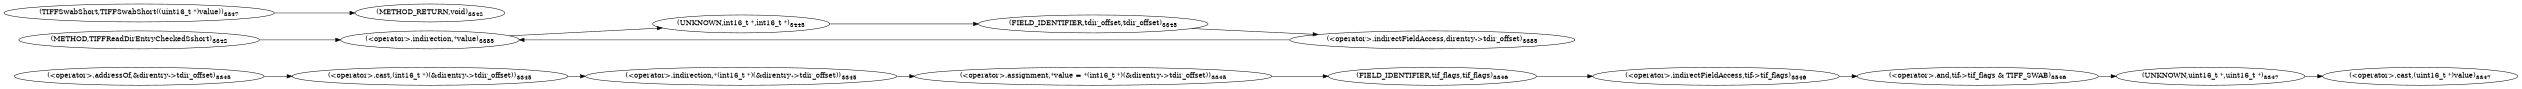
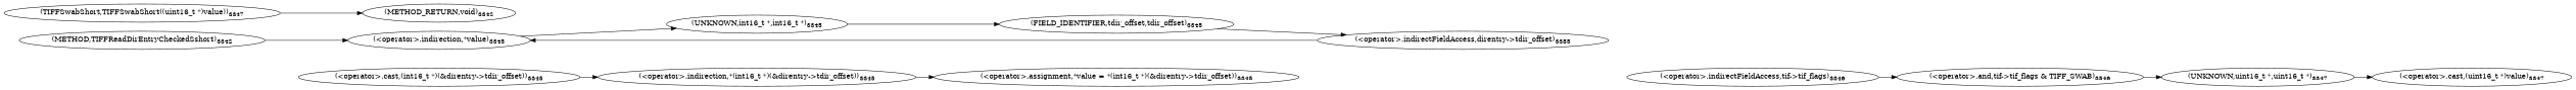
  digraph {
    rankdir=LR
    n1 [label=<(&lt;operator&gt;.assignment,*value = *(int16_t *)(&amp;direntry-&gt;tdir_offset))<SUB>3345</SUB>>]
-   n2 [label=<(FIELD_IDENTIFIER,tif_flags,tif_flags)<SUB>3346</SUB>>]
    n3 [label=<(&lt;operator&gt;.indirectFieldAccess,tif-&gt;tif_flags)<SUB>3346</SUB>>]
-   n4 [label=<(&lt;operator&gt;.indirection,*value)<SUB>3385</SUB>>]
-   n5 [label=<(UNKNOWN,int16_t *,int16_t *)<SUB>3445</SUB>>]
+   n4 [label=<(&lt;operator&gt;.indirection,*value)<SUB>3345</SUB>>]
+   n5 [label=<(UNKNOWN,int16_t *,int16_t *)<SUB>3345</SUB>>]
    n6 [label=<(FIELD_IDENTIFIER,tdir_offset,tdir_offset)<SUB>3345</SUB>>]
    n7 [label=<(&lt;operator&gt;.indirection,*(int16_t *)(&amp;direntry-&gt;tdir_offset))<SUB>3345</SUB>>]
    n8 [label=<(&lt;operator&gt;.and,tif-&gt;tif_flags &amp; TIFF_SWAB)<SUB>3546</SUB>>]
    n9 [label=<(UNKNOWN,uint16_t *,uint16_t *)<SUB>3347</SUB>>]
    n10 [label=<(&lt;operator&gt;.cast,(uint16_t *)value)<SUB>3347</SUB>>]
    n11 [label=<(METHOD_RETURN,void)<SUB>3342</SUB>>]
    n12 [label=<(&lt;operator&gt;.cast,(int16_t *)(&amp;direntry-&gt;tdir_offset))<SUB>3345</SUB>>]
    n13 [label=<(TIFFSwabShort,TIFFSwabShort((uint16_t *)value))<SUB>3347</SUB>>]
    n14 [label=<(&lt;operator&gt;.indirectFieldAccess,direntry-&gt;tdir_offset)<SUB>3385</SUB>>]
-   n15 [label=<(&lt;operator&gt;.addressOf,&amp;direntry-&gt;tdir_offset)<SUB>3345</SUB>>]
    n16 [label=<(METHOD,TIFFReadDirEntryCheckedSshort)<SUB>3342</SUB>>]
-   n1 -> n2
-   n2 -> n3
    n3 -> n8
    n4 -> n5
    n5 -> n6
    n6 -> n14
    n7 -> n1
    n8 -> n9
    n9 -> n10
    n12 -> n7
    n13 -> n11
    n14 -> n4
-   n15 -> n12
    n16 -> n4
  }
